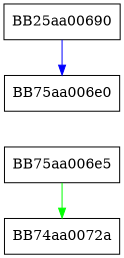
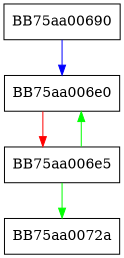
  digraph {
    splines=ortho
    node [shape=box]
    edge [color=green]
-   BB75aa00690 [label=BB25aa00690]
+   BB75aa00690
    BB75aa006e0
    BB75aa006e5
-   BB75aa0072a [label=BB74aa0072a]
+   BB75aa0072a
    BB75aa00690 -> BB75aa006e0 [color=blue]
+   BB75aa006e0 -> BB75aa006e5 [color=red]
+   BB75aa006e5 -> BB75aa006e0
    BB75aa006e5 -> BB75aa0072a
  }
